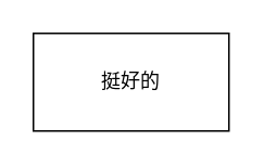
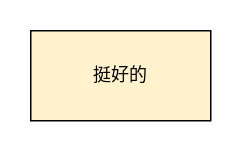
  <mxCell id="0" />
  <mxCell id="1" parent="0" />
- <mxCell id="2" value="挺好的" style="rounded=0;whiteSpace=wrap;html=1;" vertex="1" parent="1"><mxGeometry x="20" y="20" width="120" height="60" as="geometry" /></mxCell>
+ <mxCell id="2" value="挺好的" style="rounded=0;whiteSpace=wrap;html=1;fillColor=#fff2cc;" vertex="1" parent="1"><mxGeometry x="20" y="20" width="120" height="60" as="geometry" /></mxCell>
